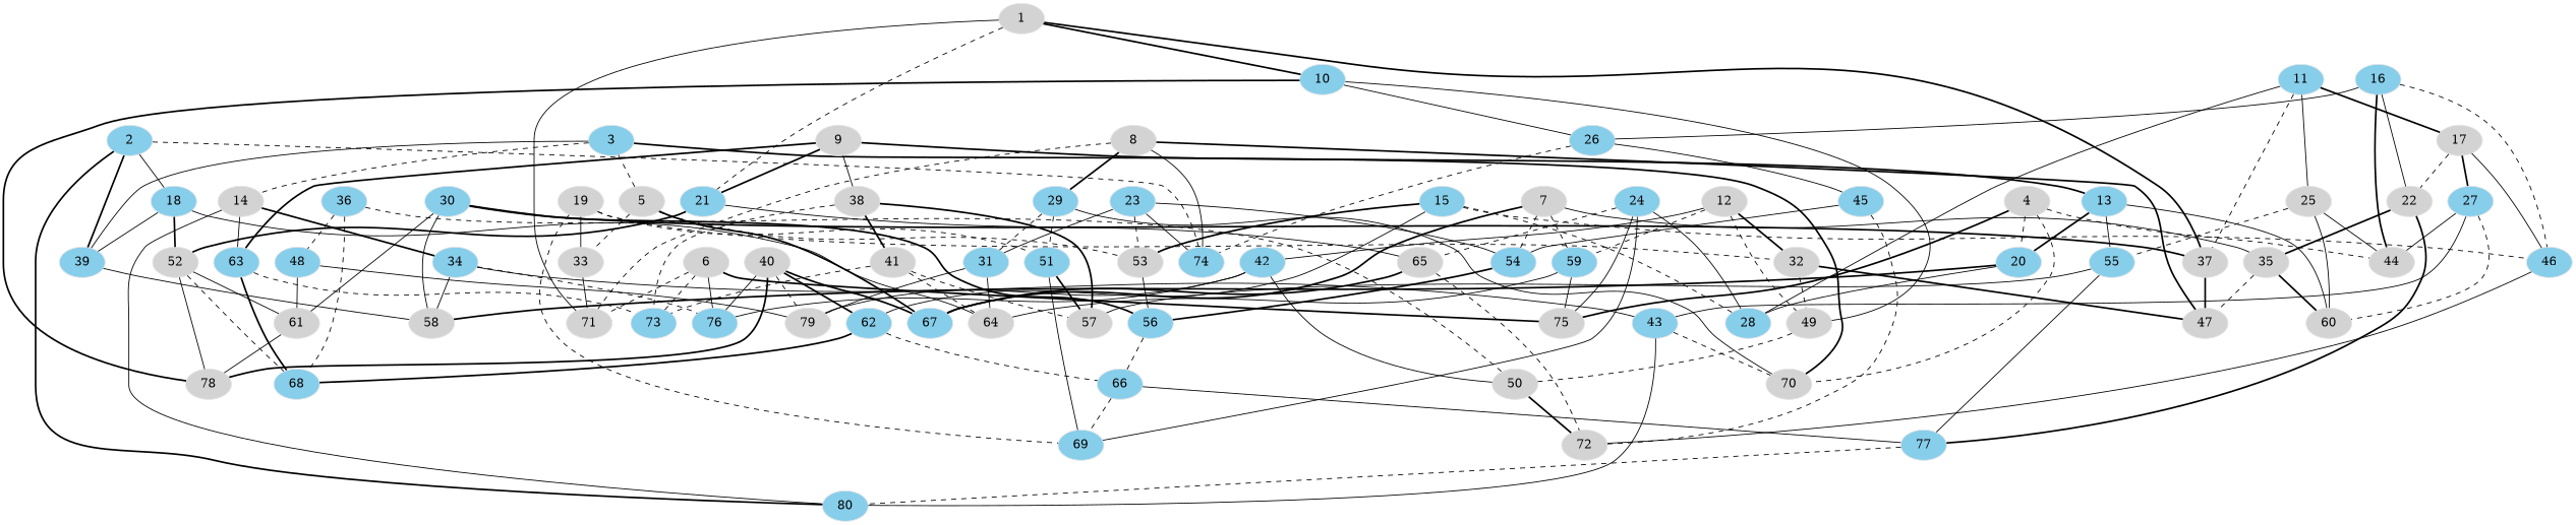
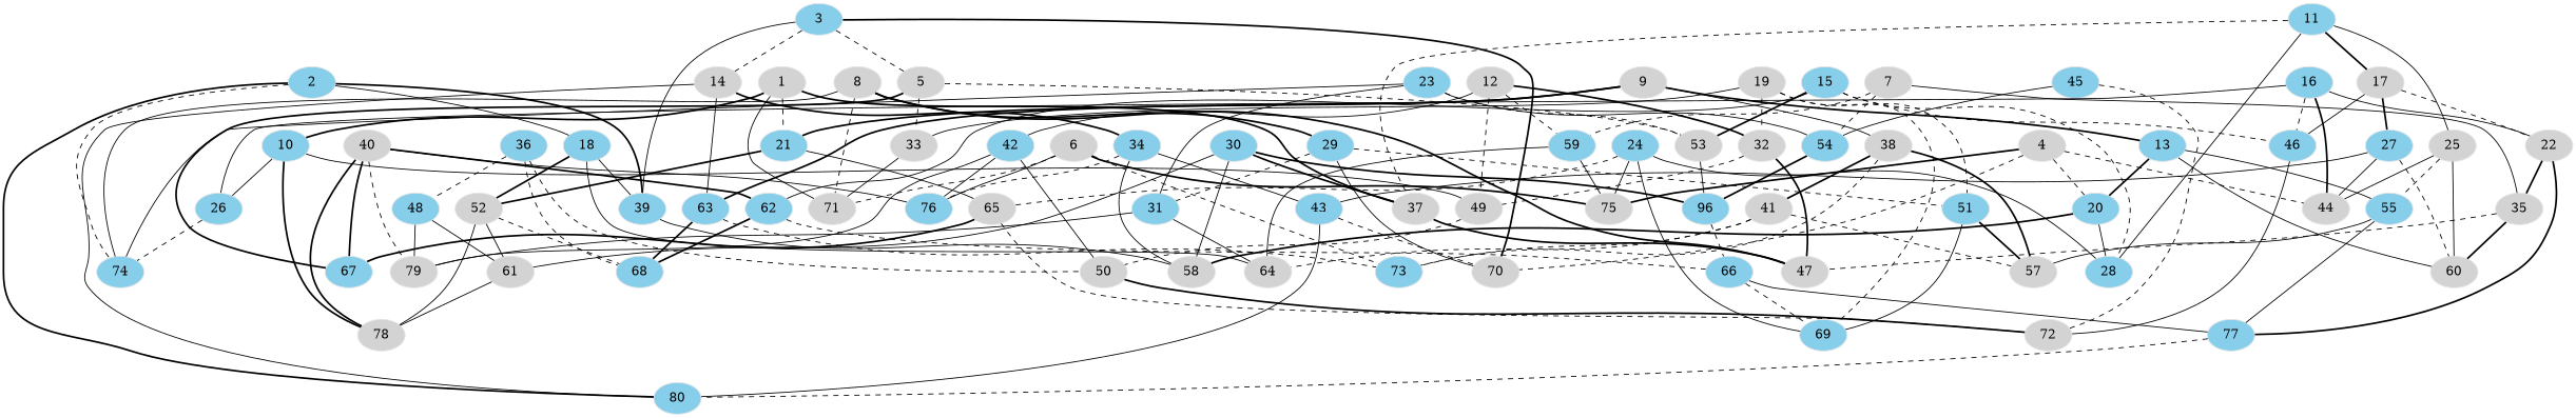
  graph {
    node [color=gray90 fillcolor=skyblue style=filled]
    edge [style=solid]
    1 [fillcolor=lightgrey]
    10
    21
    37 [fillcolor=lightgrey]
    71 [fillcolor=lightgrey]
    26
    49 [fillcolor=lightgrey]
    78 [fillcolor=lightgrey]
    52 [fillcolor=lightgrey]
    65 [fillcolor=lightgrey]
    47 [fillcolor=lightgrey]
    2
    18
    39
    74
    80
    64 [fillcolor=lightgrey]
    58 [fillcolor=lightgrey]
    3
    5 [fillcolor=lightgrey]
    14 [fillcolor=lightgrey]
    70 [fillcolor=lightgrey]
    33 [fillcolor=lightgrey]
    53 [fillcolor=lightgrey]
    67
    63
    34
    4 [fillcolor=lightgrey]
    20
    44 [fillcolor=lightgrey]
    75 [fillcolor=lightgrey]
    28
-   56
+   56 [label=96]
    6 [fillcolor=lightgrey]
    73
    76
    7 [fillcolor=lightgrey]
    35 [fillcolor=lightgrey]
    54
    59
    60 [fillcolor=lightgrey]
    8 [fillcolor=lightgrey]
    29
    51
    31
    9 [fillcolor=lightgrey]
    13
    38 [fillcolor=lightgrey]
    55
    41 [fillcolor=lightgrey]
    57 [fillcolor=lightgrey]
    68
    45
    50 [fillcolor=lightgrey]
    11
    17 [fillcolor=lightgrey]
    25 [fillcolor=lightgrey]
    46
    22 [fillcolor=lightgrey]
    27
    12 [fillcolor=lightgrey]
    32 [fillcolor=lightgrey]
    42
    79 [fillcolor=lightgrey]
    77
    43
    15
    62
    72 [fillcolor=lightgrey]
    66
    16
    61 [fillcolor=lightgrey]
    19 [fillcolor=lightgrey]
    69
    23
    24
    30
    36
    48
    40 [fillcolor=lightgrey]
    1 -- 10 [style=bold]
    1 -- 21 [style=dashed]
    1 -- 37 [style=bold]
    1 -- 71
    10 -- 26
    10 -- 49
    10 -- 78 [style=bold]
    21 -- 52 [style=bold]
    21 -- 65
    37 -- 47 [style=bold]
    26 -- 74 [style=dashed]
-   26 -- 45
    49 -- 50 [style=dashed]
    52 -- 78
    52 -- 68 [style=dashed]
    52 -- 61
    65 -- 67 [style=bold]
    65 -- 72 [style=dashed]
    2 -- 18
    2 -- 39 [style=bold]
    2 -- 74 [style=dashed]
    2 -- 80 [style=bold]
    18 -- 52 [style=bold]
    18 -- 39
    18 -- 64
    39 -- 58
    3 -- 39
    3 -- 5 [style=dashed]
    3 -- 14 [style=dashed]
    3 -- 70 [style=bold]
    5 -- 33 [style=dashed]
    5 -- 53 [style=dashed]
    5 -- 67 [style=bold]
    14 -- 80
    14 -- 63
    14 -- 34 [style=bold]
    33 -- 71
    53 -- 56
    63 -- 73 [style=dashed]
    63 -- 68 [style=bold]
    34 -- 58
    34 -- 76 [style=dashed]
    34 -- 43
    4 -- 70 [style=dashed]
    4 -- 20 [style=dashed]
    4 -- 44 [style=dashed]
    4 -- 75 [style=bold]
    20 -- 58 [style=bold]
    20 -- 28
    56 -- 66 [style=dashed]
    6 -- 71 [style=dashed]
    6 -- 75 [style=bold]
    6 -- 73 [style=dashed]
    6 -- 76
-   7 -- 67 [style=bold]
    7 -- 35
    7 -- 54 [style=dashed]
    7 -- 59 [style=dashed]
    35 -- 47 [style=dashed]
    35 -- 60 [style=bold]
    54 -- 56 [style=bold]
    59 -- 64
    59 -- 75
    8 -- 71 [style=dashed]
    8 -- 47 [style=bold]
    8 -- 74
    8 -- 29 [style=bold]
    29 -- 70
    29 -- 51 [style=dashed]
    29 -- 31 [style=dashed]
    51 -- 57 [style=bold]
    51 -- 69
    31 -- 64
    31 -- 79
    9 -- 21 [style=bold]
    9 -- 63 [style=bold]
    9 -- 13 [style=bold]
    9 -- 38
    13 -- 20 [style=bold]
    13 -- 60
    13 -- 55
    38 -- 73 [style=dashed]
    38 -- 41 [style=bold]
    38 -- 57 [style=bold]
    55 -- 57
    55 -- 77
    41 -- 64 [style=dashed]
    41 -- 73 [style=dashed]
    41 -- 57 [style=dashed]
    45 -- 54
    45 -- 72 [style=dashed]
    50 -- 72 [style=bold]
    11 -- 37 [style=dashed]
    11 -- 28
    11 -- 17 [style=bold]
    11 -- 25
    17 -- 46
    17 -- 22 [style=dashed]
    17 -- 27 [style=bold]
    25 -- 44
    25 -- 60
    25 -- 55 [style=dashed]
    46 -- 72
    22 -- 35 [style=bold]
    22 -- 77 [style=bold]
    27 -- 44
    27 -- 60 [style=dashed]
    27 -- 43
    12 -- 49 [style=dashed]
    12 -- 59 [style=dashed]
    12 -- 32 [style=bold]
    12 -- 42
    32 -- 49 [style=dashed]
    32 -- 47 [style=bold]
    42 -- 76
    42 -- 50
    42 -- 79
    77 -- 80 [style=dashed]
    43 -- 80
    43 -- 70 [style=dashed]
    15 -- 53 [style=bold]
    15 -- 28 [style=dashed]
    15 -- 46 [style=dashed]
    15 -- 62
    62 -- 68 [style=bold]
    62 -- 66 [style=dashed]
    66 -- 77
    66 -- 69 [style=dashed]
    16 -- 26
    16 -- 44 [style=bold]
    16 -- 46 [style=dashed]
    16 -- 22
    61 -- 78
    19 -- 33
    19 -- 51 [style=dashed]
    19 -- 32 [style=dashed]
    19 -- 69 [style=dashed]
    23 -- 74
    23 -- 53 [style=dashed]
    23 -- 54
    23 -- 31
    24 -- 65 [style=dashed]
    24 -- 75
    24 -- 28
    24 -- 69
    30 -- 37 [style=bold]
    30 -- 58
    30 -- 56 [style=bold]
    30 -- 61
    36 -- 68 [style=dashed]
    36 -- 50 [style=dashed]
    36 -- 48 [style=dashed]
    48 -- 79
    48 -- 61
    40 -- 78 [style=bold]
    40 -- 67 [style=bold]
    40 -- 76
    40 -- 79 [style=dashed]
    40 -- 62 [style=bold]
  }
